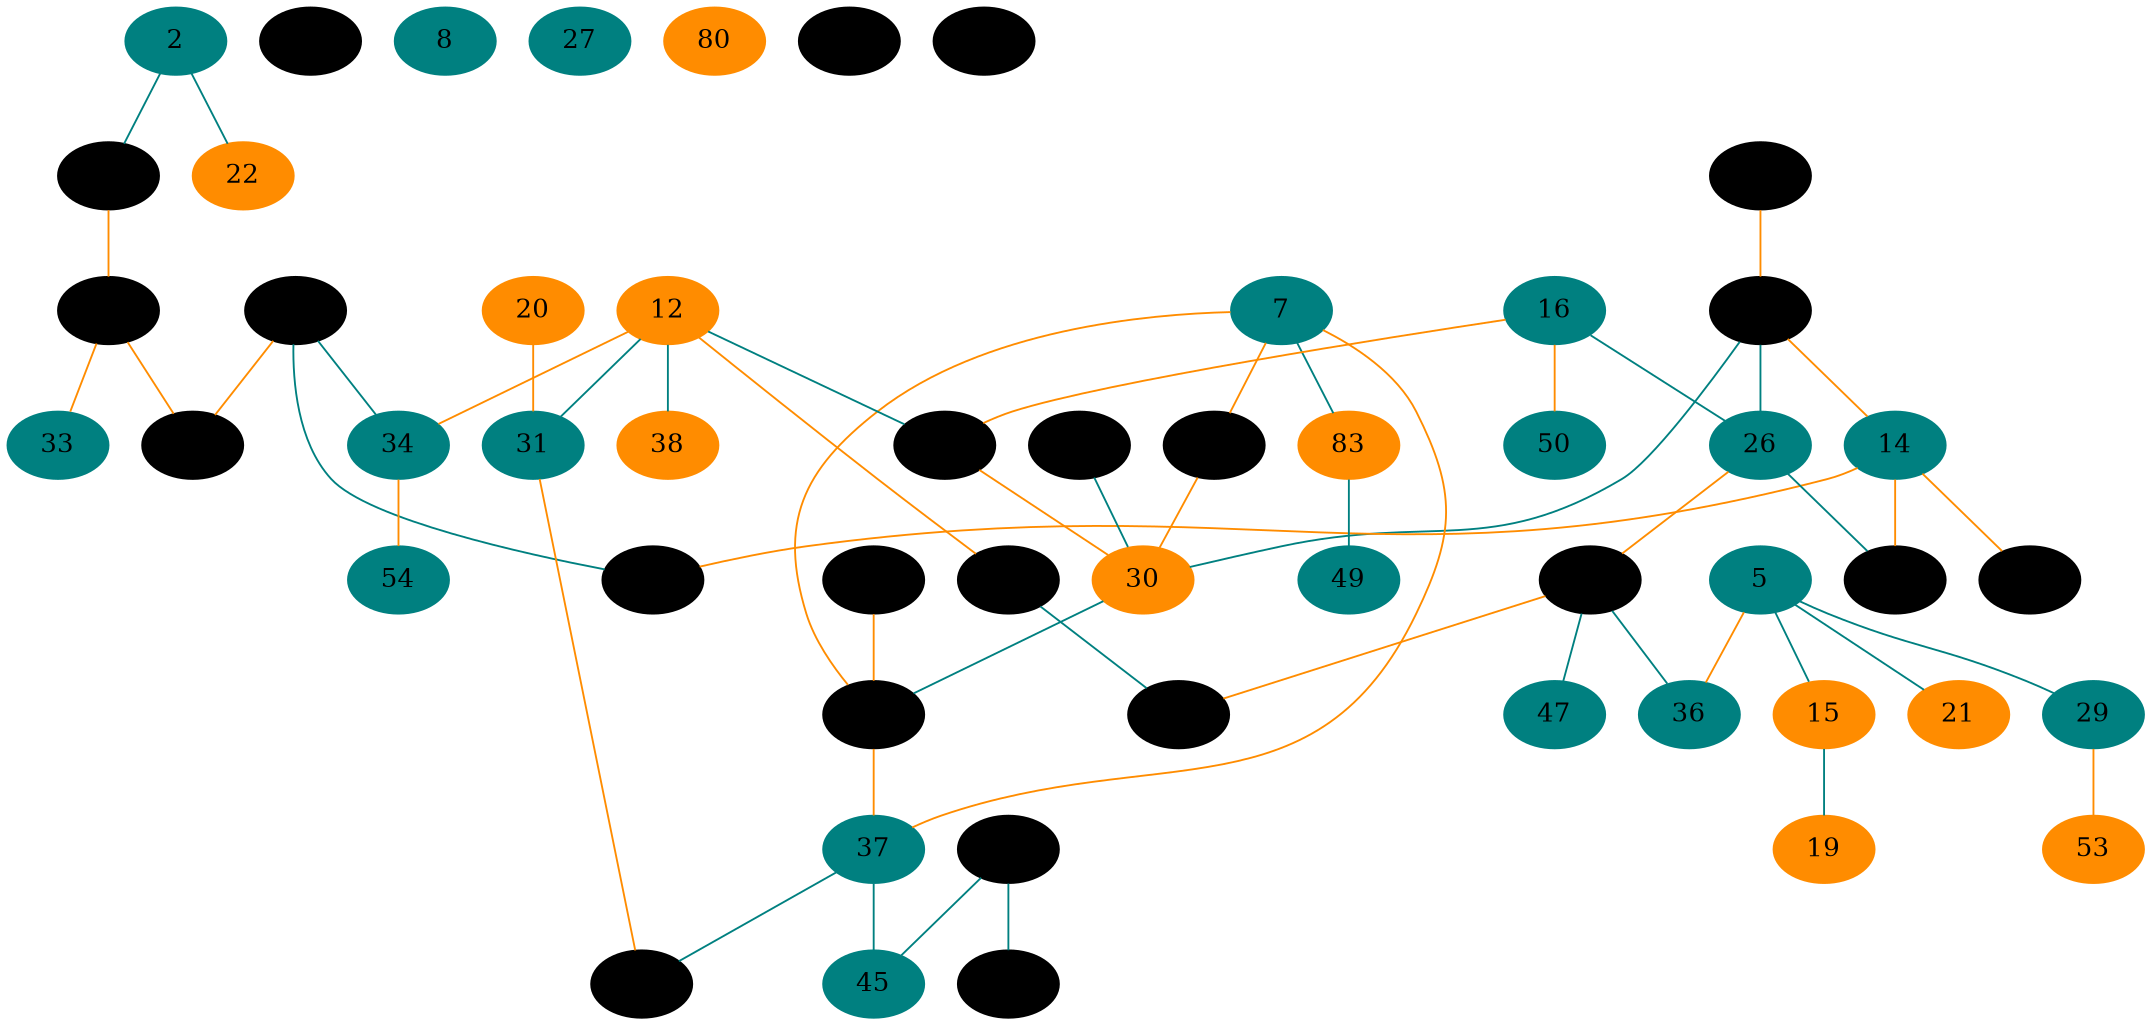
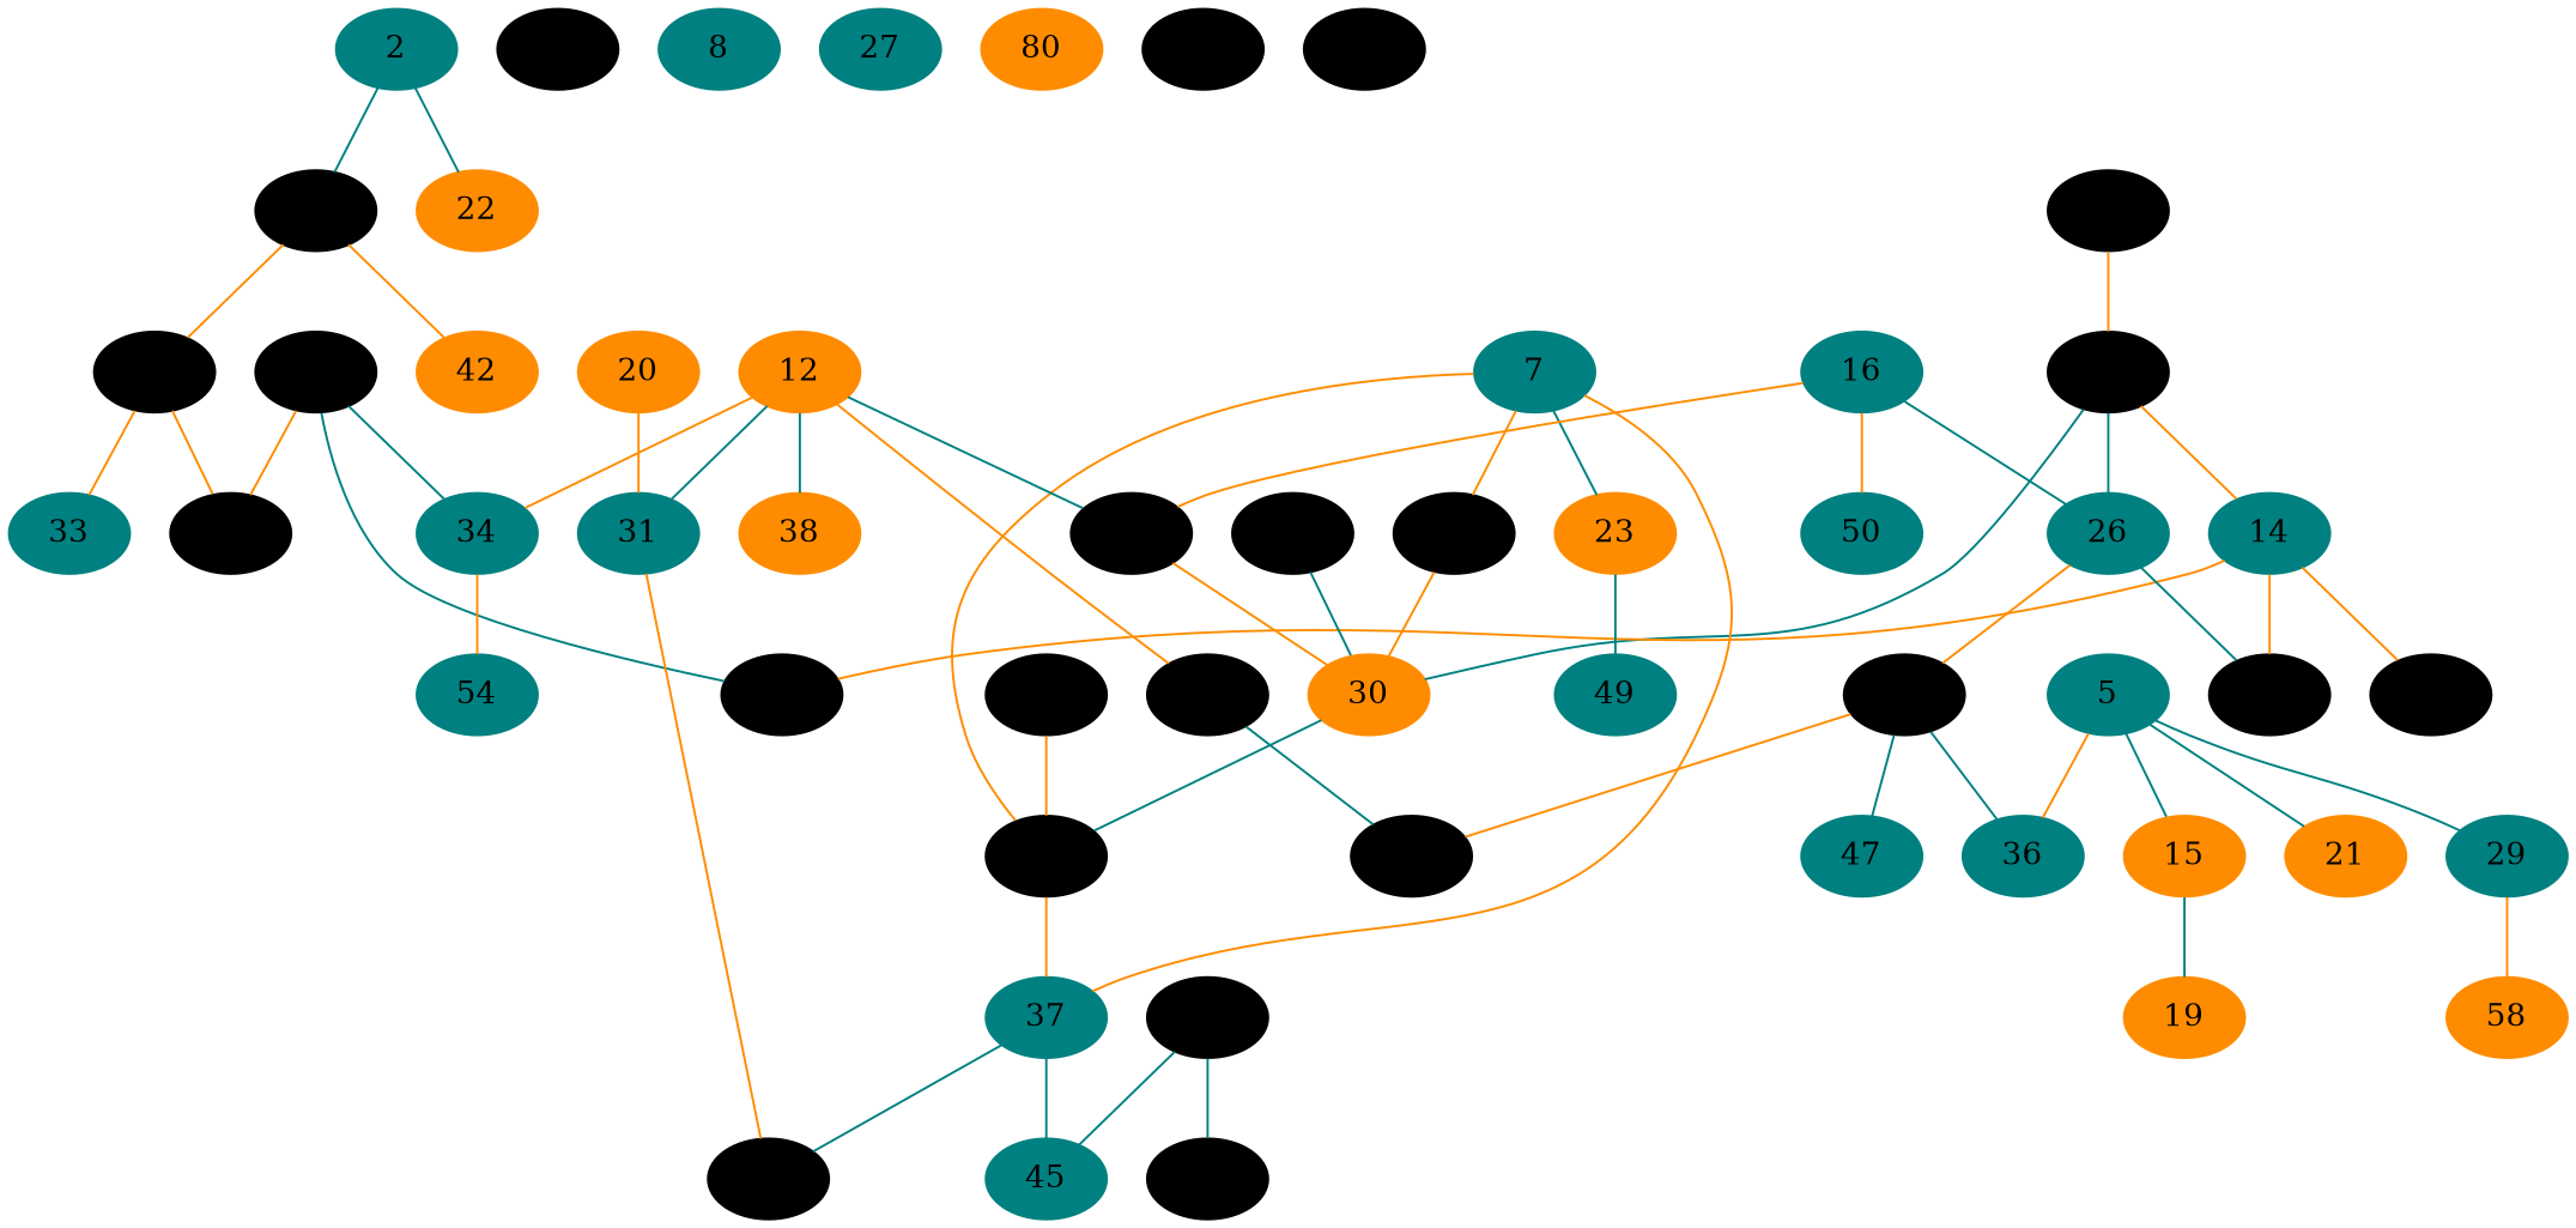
  graph {
    node [color=black style=filled]
    edge [color=darkorange]
    1
    25
    34 [color=teal]
    41
    54 [color=teal]
    2 [color=teal]
    3
    22 [color=darkorange]
    11
+   42 [color=darkorange]
    33 [color=teal]
    4
    10
    14 [color=teal]
    26 [color=teal]
    30 [color=darkorange]
    5 [color=teal]
    15 [color=darkorange]
    21 [color=darkorange]
    29 [color=teal]
    36 [color=teal]
    19 [color=darkorange]
-   53 [color=darkorange]
+   53 [color=darkorange label=58]
    6
    7 [color=teal]
    17
-   23 [color=darkorange label=83]
+   23 [color=darkorange]
    32
    37 [color=teal]
    49 [color=teal]
    45 [color=teal]
    39
    8 [color=teal]
    9
    28
    46
    35
    12 [color=darkorange]
    18
    31 [color=teal]
    38 [color=darkorange]
    44
    48
    13
    16 [color=teal]
    50 [color=teal]
    20 [color=darkorange]
    24
    43
    47 [color=teal]
    27 [color=teal]
    n52 [color=darkorange label=80]
    51
    52
    1 -- 25
    1 -- 34 [color=teal]
    1 -- 41 [color=teal]
    34 -- 54
    2 -- 3 [color=teal]
    2 -- 22 [color=teal]
    3 -- 11
+   3 -- 42
    11 -- 25
    11 -- 33
    4 -- 10
    10 -- 14
    10 -- 26 [color=teal]
    10 -- 30 [color=teal]
    14 -- 41
    14 -- 28
    14 -- 46
    26 -- 28 [color=teal]
    26 -- 35
    30 -- 32 [color=teal]
    5 -- 15 [color=teal]
    5 -- 21 [color=teal]
    5 -- 29 [color=teal]
    5 -- 36
    15 -- 19 [color=teal]
    29 -- 53
    7 -- 17
    7 -- 23 [color=teal]
    7 -- 32
    7 -- 37
    17 -- 30
    23 -- 49 [color=teal]
    32 -- 37
    37 -- 45 [color=teal]
    37 -- 39 [color=teal]
    9 -- 32
    35 -- 36 [color=teal]
    35 -- 48
    35 -- 47 [color=teal]
    12 -- 34
    12 -- 18 [color=teal]
    12 -- 31 [color=teal]
    12 -- 38 [color=teal]
    12 -- 44
    18 -- 30
    31 -- 39
    44 -- 48 [color=teal]
    13 -- 30 [color=teal]
    16 -- 26 [color=teal]
    16 -- 18
    16 -- 50
    20 -- 31
    24 -- 45 [color=teal]
    24 -- 43 [color=teal]
  }
